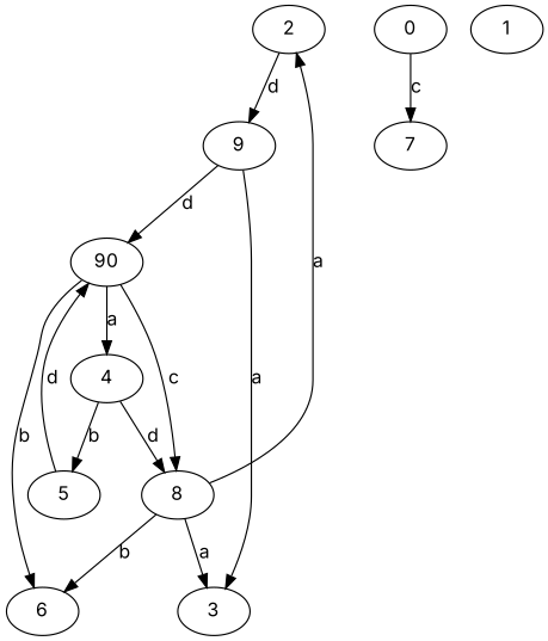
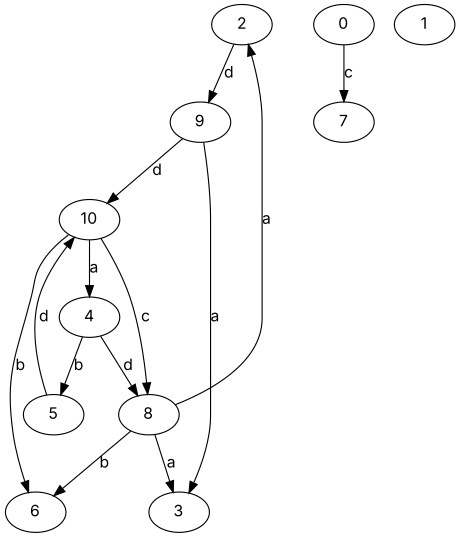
  strict digraph {
    fontname=Inter
    node [fontname=Inter]
    edge [fontname=Inter]
    2
    9
    3
-   10 [label=90]
+   10
    4
    8
    6
    5
    0
    7
    1
    2 -> 9 [label=d]
    9 -> 3 [label=a]
    9 -> 10 [label=d]
    10 -> 4 [label=a]
    10 -> 8 [label=c]
    10 -> 6 [label=b]
    4 -> 8 [label=d]
    4 -> 5 [label=b]
    8 -> 2 [label=a]
    8 -> 3 [label=a]
    8 -> 6 [label=b]
    5 -> 10 [label=d]
    0 -> 7 [label=c]
  }
